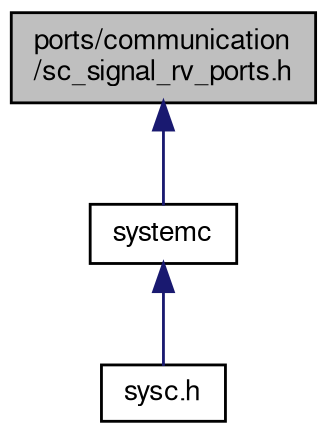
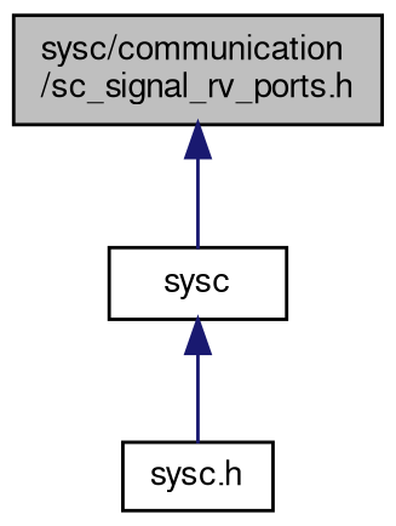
  digraph {
    node [color=black fillcolor=white fontname=FreeSans fontsize=10 shape=record style=filled]
    edge [color=midnightblue dir=back fontname=FreeSans fontsize=10 labelfontname=FreeSans labelfontsize=10 style=solid]
-   n1 [fillcolor=grey75 fontcolor=black height=0.2 label="ports/communication\l/sc_signal_rv_ports.h" width=0.4]
-   n2 [height=0.2 label=systemc width=0.4]
+   n1 [fillcolor=grey75 fontcolor=black height=0.2 label="sysc/communication\l/sc_signal_rv_ports.h" width=0.4]
+   n2 [height=0.2 label=sysc width=0.4]
    n3 [height=0.2 label="sysc.h" width=0.4]
    n1 -> n2
    n2 -> n3
  }
